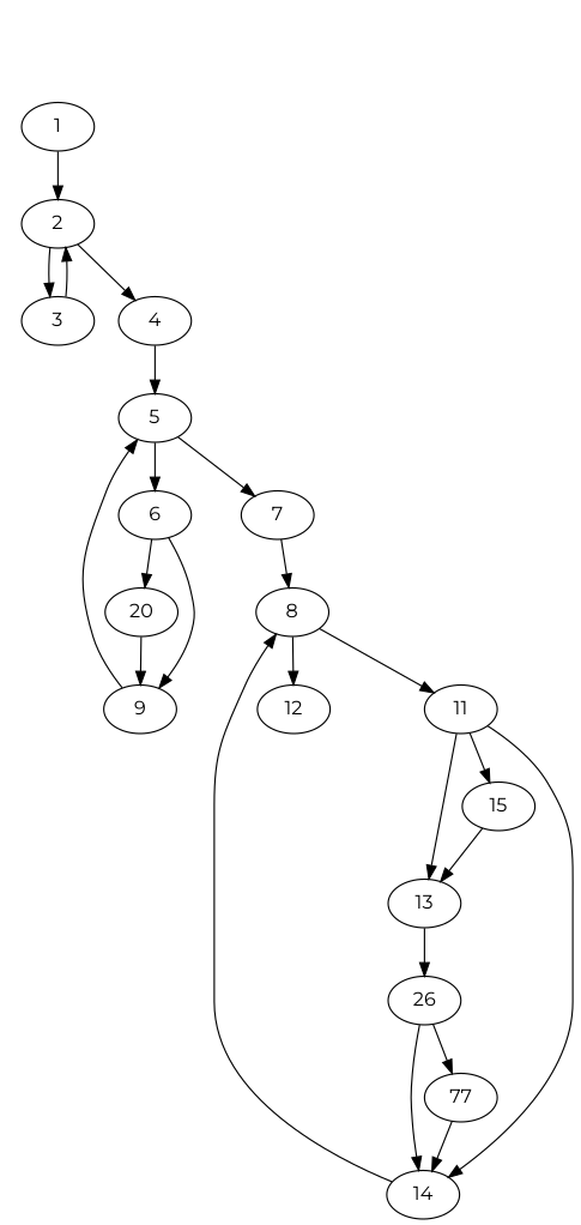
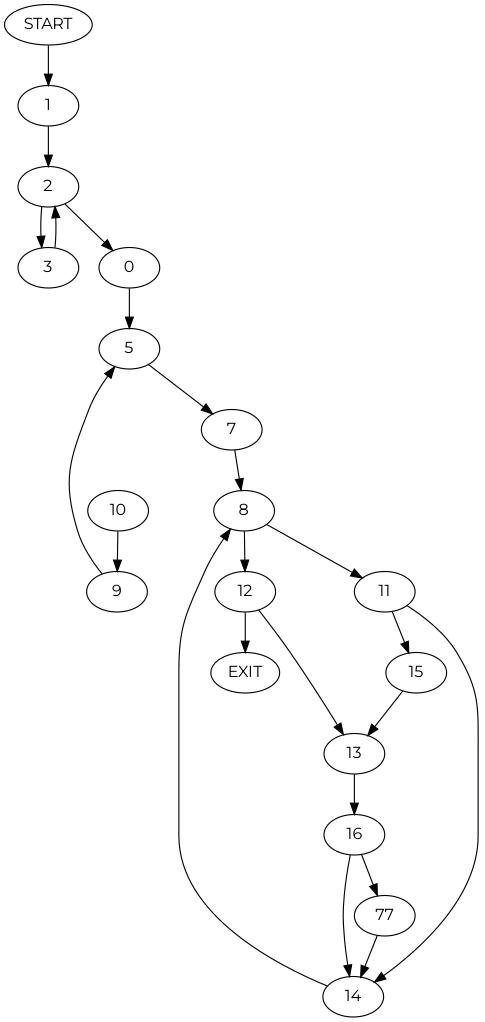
  digraph {
    fontname=Montserrat
    node [fontname=Montserrat]
    edge [fontname=Montserrat]
+   n1 [label=START]
    1
    2
+   n4 [label=EXIT]
    3
-   4
+   4 [label=0]
    5
-   6
    7
    9
-   10 [label=20]
+   10
    8
    11
    12
    13
    14
    15
-   16 [label=26]
+   16
    n19 [label=77]
+   n1 -> 1
    1 -> 2
    2 -> 3
    2 -> 4
    3 -> 2
    4 -> 5
-   5 -> 6
    5 -> 7
-   6 -> 9
-   6 -> 10
    7 -> 8
    9 -> 5
    10 -> 9
    8 -> 11
    8 -> 12
-   11 -> 13
+   12 -> 13
    11 -> 14
    11 -> 15
+   12 -> n4
    13 -> 16
    14 -> 8
    15 -> 13
    16 -> 14
    16 -> n19
    n19 -> 14
  }
